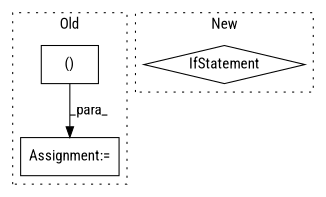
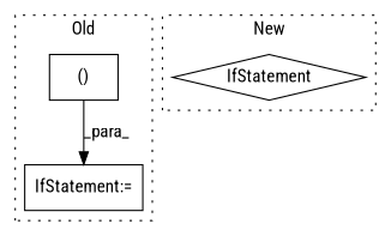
  digraph {
    fontname="Roboto Condensed"
    node [shape=box fontname="Roboto Condensed"]
    n1 [a=106 l=33 label="()" s=2062]
-   n2 [a=7 l=9 label="Assignment:=" s=2053]
+   n2 [a=7 l=9 label="IfStatement:=" s=2053]
    n3 [a=25 l="4,2" label=IfStatement s="2196,2228" shape=diamond]
    subgraph cluster_1 {
      label=Old
      style=dotted
      n1
      n2
    }
    subgraph cluster_2 {
      label=New
      style=dotted
      n3
    }
    n1 -> n2 [label=_para_ fontname="Roboto Condensed"]
  }
